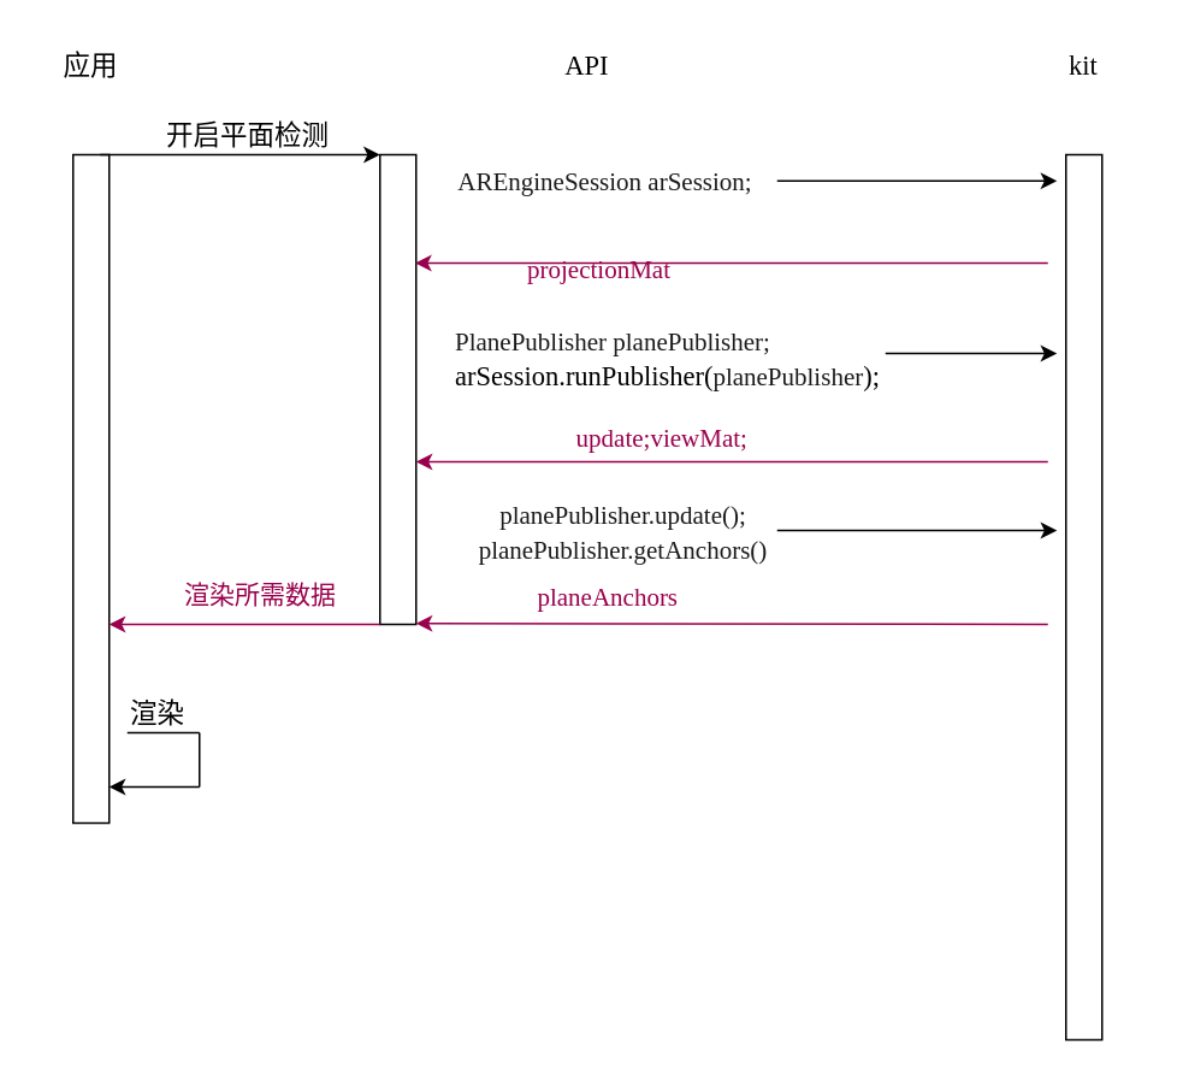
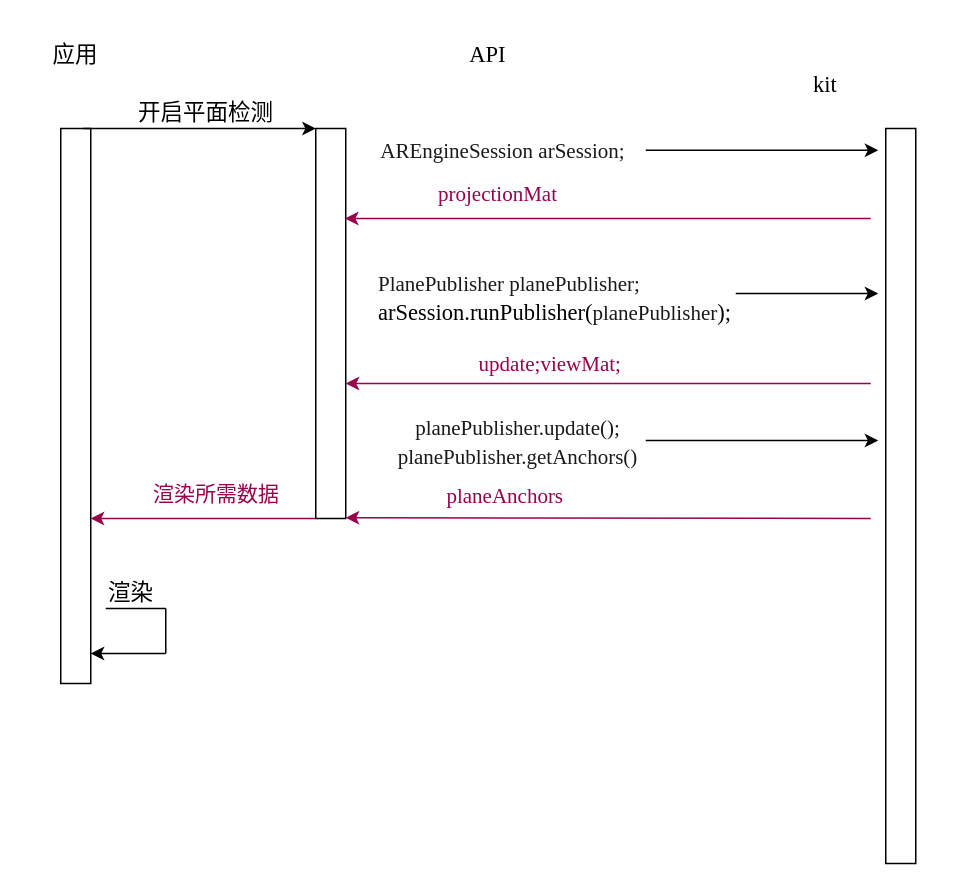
  <mxCell id="0" />
  <mxCell id="1" parent="0" />
  <mxCell id="2" value="应用" style="text;html=1;align=center;verticalAlign=middle;whiteSpace=wrap;rounded=0;fontSize=15;fontFamily=Helvetica;" vertex="1" parent="1"><mxGeometry x="20" y="20" width="60" height="30" as="geometry" /></mxCell>
  <mxCell id="3" value="API" style="text;html=1;align=center;verticalAlign=middle;whiteSpace=wrap;rounded=0;fontSize=15;fontFamily=Times New Roman;" vertex="1" parent="1"><mxGeometry x="295" y="20" width="60" height="30" as="geometry" /></mxCell>
  <mxCell id="4" value="开启平面检测" style="edgeLabel;resizable=0;html=1;;align=left;verticalAlign=bottom;fontSize=15;fontFamily=Helvetica;" connectable="0" vertex="1" parent="1"><mxGeometry x="90" y="85" as="geometry" /></mxCell>
- <mxCell id="5" value="kit" style="text;html=1;align=center;verticalAlign=middle;whiteSpace=wrap;rounded=0;fontSize=15;fontFamily=Times New Roman;" vertex="1" parent="1"><mxGeometry x="570" y="20" width="60" height="30" as="geometry" /></mxCell>
+ <mxCell id="5" value="kit" style="text;html=1;align=center;verticalAlign=middle;whiteSpace=wrap;rounded=0;fontSize=15;fontFamily=Times New Roman;" vertex="1" parent="1"><mxGeometry x="520" y="40" width="60" height="30" as="geometry" /></mxCell>
  <mxCell id="6" value="" style="rounded=0;whiteSpace=wrap;html=1;" vertex="1" parent="1"><mxGeometry x="40" y="85" width="20" height="370" as="geometry" /></mxCell>
  <mxCell id="7" value="" style="endArrow=classic;html=1;rounded=0;exitX=0.75;exitY=0;exitDx=0;exitDy=0;entryX=0;entryY=0;entryDx=0;entryDy=0;" edge="1" parent="1" source="6" target="8"><mxGeometry width="50" height="50" relative="1" as="geometry"><mxPoint x="80" y="215" as="sourcePoint" /><mxPoint x="190" y="85" as="targetPoint" /></mxGeometry></mxCell>
  <mxCell id="8" value="" style="rounded=0;whiteSpace=wrap;html=1;" vertex="1" parent="1"><mxGeometry x="210" y="85" width="20" height="260" as="geometry" /></mxCell>
  <mxCell id="9" value="&lt;span style=&quot;text-align: left; white-space: pre; color: rgba(0, 0, 0, 0.9); font-size: 14px;&quot;&gt;AREngineSession arSession;&lt;br&gt;&lt;/span&gt;" style="text;html=1;align=center;verticalAlign=middle;whiteSpace=wrap;rounded=0;fontSize=15;fontFamily=Times New Roman;" vertex="1" parent="1"><mxGeometry x="240" y="85" width="190" height="30" as="geometry" /></mxCell>
  <mxCell id="10" value="&lt;span style=&quot;color: rgba(0, 0, 0, 0.9); font-size: 14px; text-align: left; white-space: pre; background-color: rgb(255, 255, 255);&quot;&gt;planePublisher.update();&lt;br/&gt;&lt;/span&gt;&lt;span style=&quot;color: rgba(0, 0, 0, 0.9); font-size: 14px; text-align: left; white-space: pre; background-color: rgb(255, 255, 255);&quot;&gt;planePublisher.getAnchors()&lt;/span&gt;&lt;span style=&quot;color: rgba(0, 0, 0, 0.9); font-size: 14px; text-align: left; white-space: pre; background-color: rgb(255, 255, 255);&quot;&gt;&lt;/span&gt;&lt;font face=&quot;Times New Roman&quot;&gt;&lt;span style=&quot;text-align: start; white-space: pre; background-color: rgb(255, 255, 255);&quot;&gt;&lt;/span&gt;&lt;/font&gt;" style="text;html=1;align=center;verticalAlign=middle;whiteSpace=wrap;rounded=0;fontSize=15;fontFamily=Times New Roman;fontColor=default;" vertex="1" parent="1"><mxGeometry x="250" y="268.5" width="190" height="50" as="geometry" /></mxCell>
  <mxCell id="11" value="&lt;div style=&quot;text-align: left;&quot;&gt;&lt;span style=&quot;background-color: transparent; font-size: 14px; white-space: pre;&quot;&gt;&lt;font&gt;update;viewMat;&lt;/font&gt;&lt;/span&gt;&lt;/div&gt;" style="text;html=1;align=center;verticalAlign=middle;whiteSpace=wrap;rounded=0;fontSize=15;fontFamily=Times New Roman;fontColor=light-dark(#99004D,#FF3399);" vertex="1" parent="1"><mxGeometry x="293.25" y="229" width="146.75" height="25" as="geometry" /></mxCell>
  <mxCell id="12" value="" style="rounded=0;whiteSpace=wrap;html=1;" vertex="1" parent="1"><mxGeometry x="590" y="85" width="20" height="490" as="geometry" /></mxCell>
  <mxCell id="13" value="&lt;span style=&quot;color: rgba(0, 0, 0, 0.9); font-family: &amp;quot;Times New Roman&amp;quot;; font-size: 14px; font-style: normal; font-variant-ligatures: normal; font-variant-caps: normal; font-weight: 400; letter-spacing: normal; orphans: 2; text-align: left; text-indent: 0px; text-transform: none; widows: 2; word-spacing: 0px; -webkit-text-stroke-width: 0px; white-space: pre; text-decoration-thickness: initial; text-decoration-style: initial; text-decoration-color: initial; float: none; display: inline !important;&quot;&gt;PlanePublisher planePublisher;&lt;/span&gt;&lt;div&gt;&lt;span style=&quot;color: rgba(0, 0, 0, 0.9); font-family: &amp;quot;Times New Roman&amp;quot;; font-size: 14px; font-style: normal; font-variant-ligatures: normal; font-variant-caps: normal; font-weight: 400; letter-spacing: normal; orphans: 2; text-align: left; text-indent: 0px; text-transform: none; widows: 2; word-spacing: 0px; -webkit-text-stroke-width: 0px; white-space: pre; text-decoration-thickness: initial; text-decoration-style: initial; text-decoration-color: initial; float: none; display: inline !important;&quot;&gt;&lt;font face=&quot;Times New Roman&quot; style=&quot;color: rgb(0, 0, 0); font-size: 15px; text-align: center; white-space: normal;&quot;&gt;&lt;span style=&quot;text-align: start; white-space: pre;&quot;&gt;arSession.&lt;/span&gt;&lt;span class=&quot;hljs-built_in&quot; style=&quot;margin: 0px; padding: 0px; border: 0px; font-variant-numeric: inherit; font-variant-east-asian: inherit; font-variant-alternates: inherit; font-variant-position: inherit; font-variant-emoji: inherit; font-stretch: inherit; line-height: inherit; font-optical-sizing: inherit; font-size-adjust: inherit; font-kerning: inherit; font-feature-settings: inherit; font-variation-settings: inherit; vertical-align: baseline; text-align: start; white-space: pre;&quot;&gt;runPublisher&lt;/span&gt;&lt;span style=&quot;text-align: start; white-space: pre;&quot;&gt;(&lt;/span&gt;&lt;/font&gt;&lt;span style=&quot;color: rgba(0, 0, 0, 0.9);&quot;&gt;planePublisher&lt;/span&gt;&lt;font face=&quot;Times New Roman&quot; style=&quot;color: rgb(0, 0, 0); font-size: 15px; text-align: center; white-space: normal;&quot;&gt;&lt;span style=&quot;text-align: start; white-space: pre;&quot;&gt;);&lt;/span&gt;&lt;/font&gt;&lt;/span&gt;&lt;/div&gt;" style="text;whiteSpace=wrap;html=1;labelBackgroundColor=default;" vertex="1" parent="1"><mxGeometry x="250" y="175" width="240" height="54" as="geometry" /></mxCell>
- <mxCell id="14" value="&lt;span style=&quot;color: rgb(153, 0, 77); font-family: &amp;quot;Times New Roman&amp;quot;; font-size: 14px; font-style: normal; font-variant-ligatures: normal; font-variant-caps: normal; font-weight: 400; letter-spacing: normal; orphans: 2; text-align: left; text-indent: 0px; text-transform: none; widows: 2; word-spacing: 0px; -webkit-text-stroke-width: 0px; white-space: pre; text-decoration-thickness: initial; text-decoration-style: initial; text-decoration-color: initial; float: none; display: inline !important;&quot;&gt;projectionMat&lt;/span&gt;" style="text;whiteSpace=wrap;html=1;labelBackgroundColor=default;" vertex="1" parent="1"><mxGeometry x="290" y="135" width="90" height="30" as="geometry" /></mxCell>
+ <mxCell id="14" value="&lt;span style=&quot;color: rgb(153, 0, 77); font-family: &amp;quot;Times New Roman&amp;quot;; font-size: 14px; font-style: normal; font-variant-ligatures: normal; font-variant-caps: normal; font-weight: 400; letter-spacing: normal; orphans: 2; text-align: left; text-indent: 0px; text-transform: none; widows: 2; word-spacing: 0px; -webkit-text-stroke-width: 0px; white-space: pre; text-decoration-thickness: initial; text-decoration-style: initial; text-decoration-color: initial; float: none; display: inline !important;&quot;&gt;projectionMat&lt;/span&gt;" style="text;whiteSpace=wrap;html=1;labelBackgroundColor=default;" vertex="1" parent="1"><mxGeometry x="290" y="115" width="90" height="30" as="geometry" /></mxCell>
  <mxCell id="15" value="" style="endArrow=classic;html=1;rounded=0;entryX=0.75;entryY=0.388;entryDx=0;entryDy=0;entryPerimeter=0;fillColor=#f8cecc;strokeColor=light-dark(#99004D,#99004D);" edge="1" parent="1"><mxGeometry width="50" height="50" relative="1" as="geometry"><mxPoint x="580" y="145" as="sourcePoint" /><mxPoint x="229.51" y="145" as="targetPoint" /></mxGeometry></mxCell>
  <mxCell id="16" value="" style="endArrow=classic;html=1;rounded=0;fillColor=#f8cecc;strokeColor=light-dark(#99004D,#99004D);" edge="1" parent="1"><mxGeometry width="50" height="50" relative="1" as="geometry"><mxPoint x="580" y="255" as="sourcePoint" /><mxPoint x="230" y="255" as="targetPoint" /></mxGeometry></mxCell>
  <mxCell id="17" value="&lt;div style=&quot;text-align: left;&quot;&gt;&lt;span style=&quot;background-color: transparent; font-size: 14px; white-space: pre;&quot;&gt;&lt;font&gt;planeAnchors&lt;/font&gt;&lt;/span&gt;&lt;/div&gt;" style="text;html=1;align=center;verticalAlign=middle;whiteSpace=wrap;rounded=0;fontSize=15;fontFamily=Times New Roman;fontColor=light-dark(#99004D,#FF3399);" vertex="1" parent="1"><mxGeometry x="293.25" y="317.5" width="86.75" height="25" as="geometry" /></mxCell>
  <mxCell id="18" value="" style="endArrow=classic;html=1;rounded=0;fillColor=#f8cecc;strokeColor=light-dark(#99004D,#99004D);" edge="1" parent="1"><mxGeometry width="50" height="50" relative="1" as="geometry"><mxPoint x="580" y="345" as="sourcePoint" /><mxPoint x="230" y="344.5" as="targetPoint" /></mxGeometry></mxCell>
  <mxCell id="19" value="" style="endArrow=classic;html=1;rounded=0;strokeColor=light-dark(#99004D,#99004D);" edge="1" parent="1"><mxGeometry width="50" height="50" relative="1" as="geometry"><mxPoint x="210" y="345" as="sourcePoint" /><mxPoint x="60" y="345" as="targetPoint" /></mxGeometry></mxCell>
  <mxCell id="20" value="&lt;font face=&quot;Times New Roman&quot; color=&quot;#99004d&quot;&gt;&lt;span style=&quot;font-size: 14px; white-space: pre;&quot;&gt;渲染所需数据&lt;/span&gt;&lt;/font&gt;" style="text;whiteSpace=wrap;html=1;labelBackgroundColor=default;" vertex="1" parent="1"><mxGeometry x="100" y="315" width="90" height="30" as="geometry" /></mxCell>
  <mxCell id="21" value="" style="endArrow=classic;html=1;rounded=0;exitX=0.75;exitY=0;exitDx=0;exitDy=0;entryX=0;entryY=0;entryDx=0;entryDy=0;" edge="1" parent="1"><mxGeometry width="50" height="50" relative="1" as="geometry"><mxPoint x="430" y="99.5" as="sourcePoint" /><mxPoint x="585" y="99.5" as="targetPoint" /></mxGeometry></mxCell>
  <mxCell id="22" value="" style="endArrow=classic;html=1;rounded=0;exitX=0.75;exitY=0;exitDx=0;exitDy=0;" edge="1" parent="1"><mxGeometry width="50" height="50" relative="1" as="geometry"><mxPoint x="490" y="195" as="sourcePoint" /><mxPoint x="585" y="195" as="targetPoint" /></mxGeometry></mxCell>
  <mxCell id="23" value="" style="endArrow=classic;html=1;rounded=0;exitX=0.75;exitY=0;exitDx=0;exitDy=0;" edge="1" parent="1"><mxGeometry width="50" height="50" relative="1" as="geometry"><mxPoint x="430" y="293" as="sourcePoint" /><mxPoint x="585" y="293" as="targetPoint" /></mxGeometry></mxCell>
  <mxCell id="24" value="" style="endArrow=classic;html=1;rounded=0;" edge="1" parent="1"><mxGeometry width="50" height="50" relative="1" as="geometry"><mxPoint x="110" y="435" as="sourcePoint" /><mxPoint x="60" y="435" as="targetPoint" /></mxGeometry></mxCell>
  <mxCell id="25" value="" style="endArrow=none;html=1;rounded=0;" edge="1" parent="1"><mxGeometry width="50" height="50" relative="1" as="geometry"><mxPoint x="110" y="435" as="sourcePoint" /><mxPoint x="110" y="405" as="targetPoint" /></mxGeometry></mxCell>
  <mxCell id="26" value="" style="endArrow=none;html=1;rounded=0;" edge="1" parent="1"><mxGeometry width="50" height="50" relative="1" as="geometry"><mxPoint x="110" y="405" as="sourcePoint" /><mxPoint x="70" y="405" as="targetPoint" /></mxGeometry></mxCell>
  <mxCell id="27" value="渲染" style="edgeLabel;resizable=0;html=1;;align=left;verticalAlign=bottom;fontSize=15;fontFamily=Helvetica;" connectable="0" vertex="1" parent="1"><mxGeometry x="70" y="405" as="geometry" /></mxCell>
